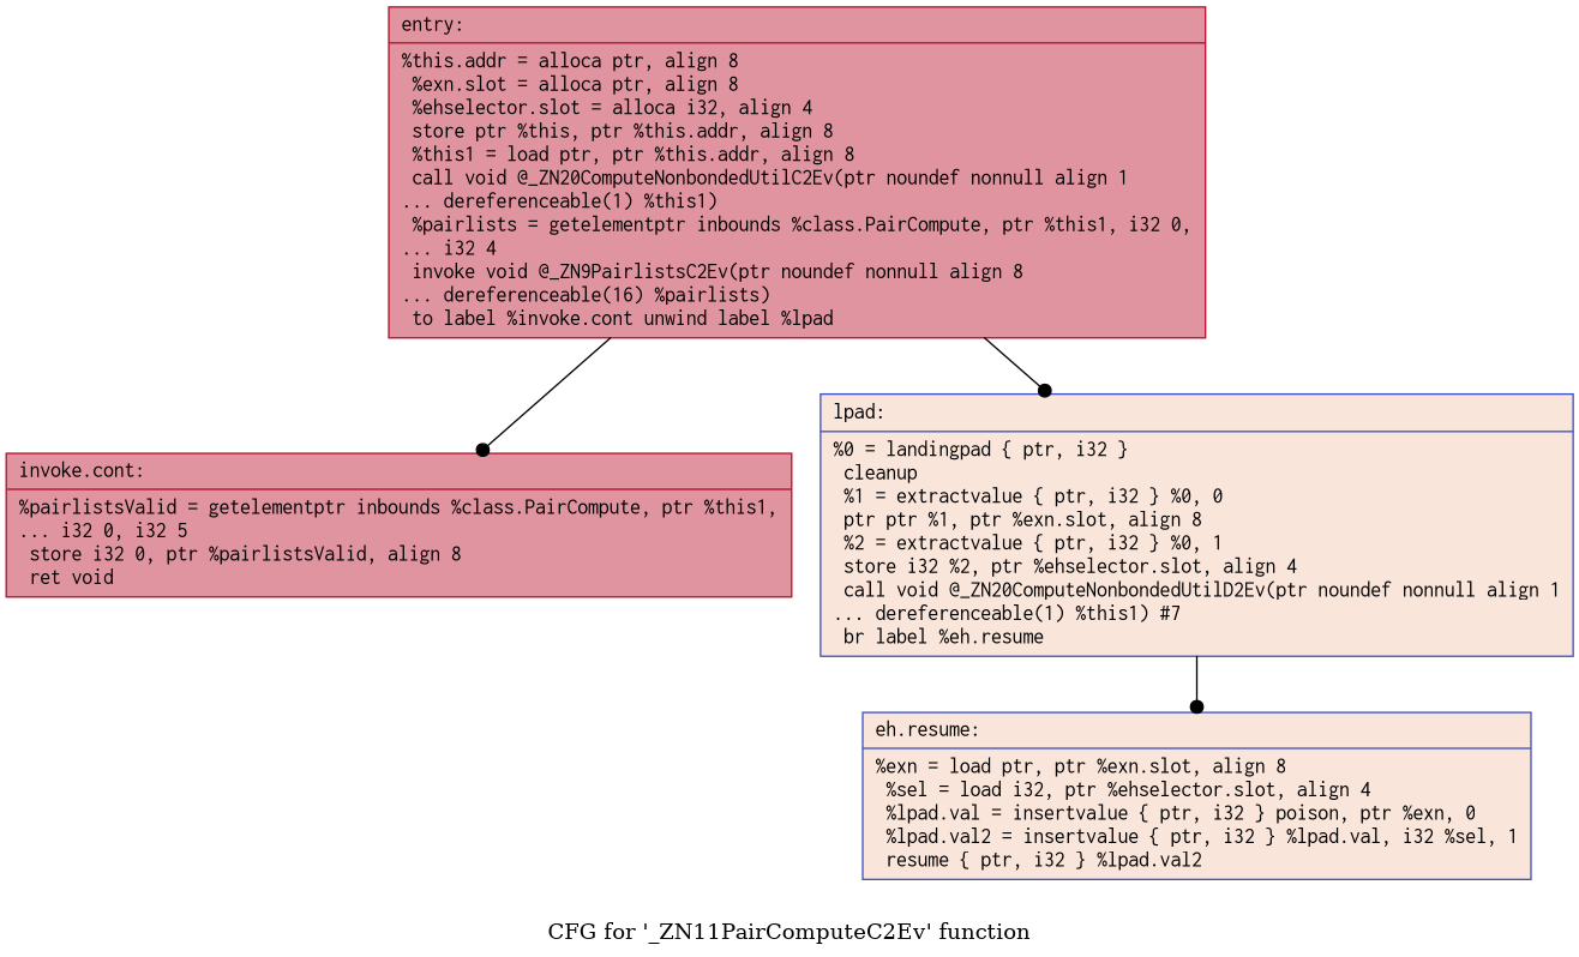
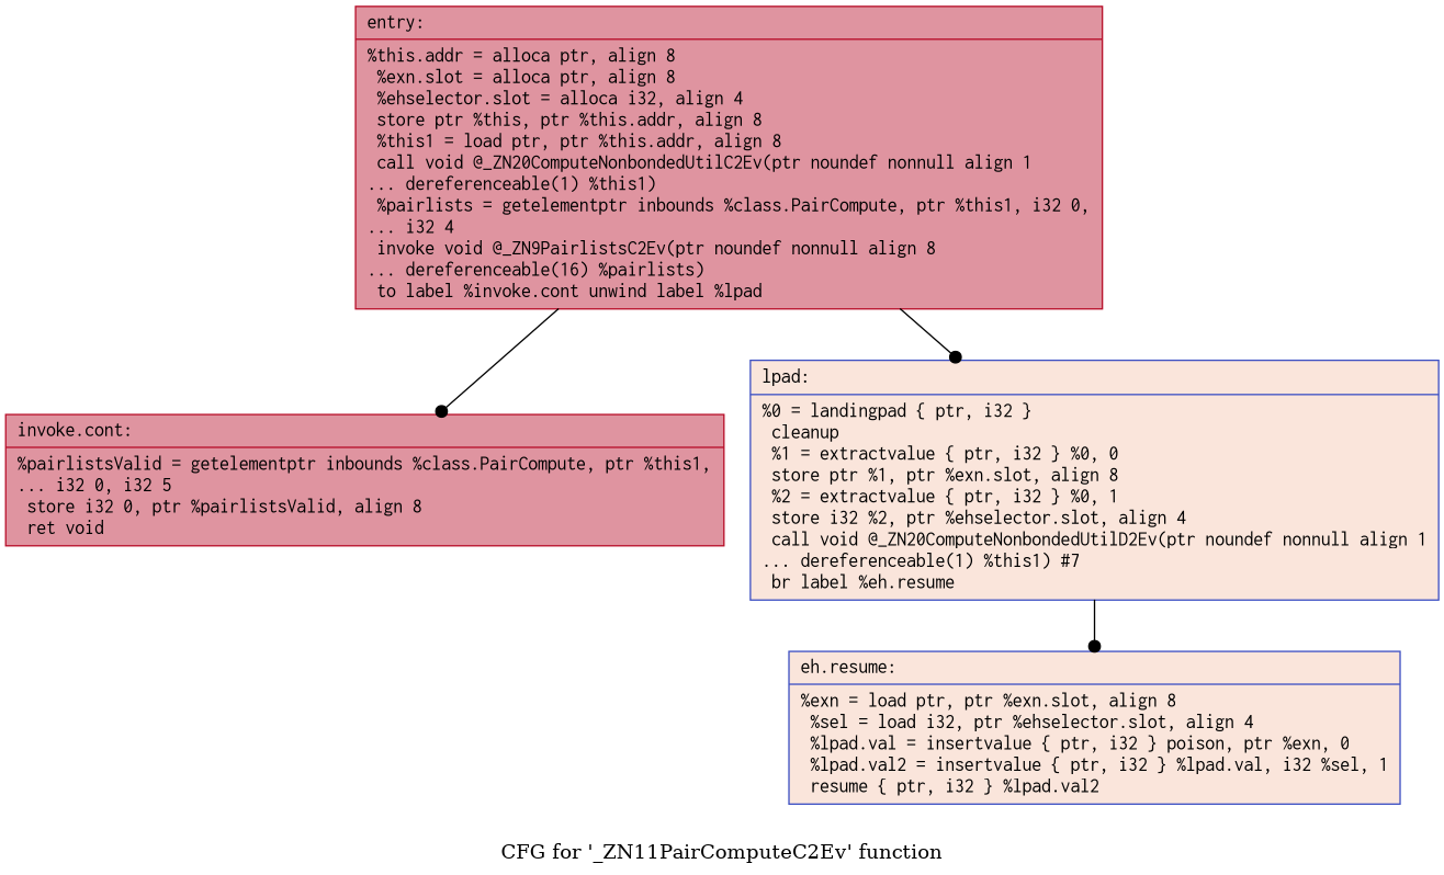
  digraph {
    label="CFG for '_ZN11PairComputeC2Ev' function"
    node [color="#b70d28ff" fillcolor="#b70d2870" fontname=Courier shape=record style=filled]
    edge [arrowhead=dot]
    n1 [label="{entry:\l|  %this.addr = alloca ptr, align 8\l  %exn.slot = alloca ptr, align 8\l  %ehselector.slot = alloca i32, align 4\l  store ptr %this, ptr %this.addr, align 8\l  %this1 = load ptr, ptr %this.addr, align 8\l  call void @_ZN20ComputeNonbondedUtilC2Ev(ptr noundef nonnull align 1\l... dereferenceable(1) %this1)\l  %pairlists = getelementptr inbounds %class.PairCompute, ptr %this1, i32 0,\l... i32 4\l  invoke void @_ZN9PairlistsC2Ev(ptr noundef nonnull align 8\l... dereferenceable(16) %pairlists)\l          to label %invoke.cont unwind label %lpad\l}"]
    n2 [label="{invoke.cont:\l|  %pairlistsValid = getelementptr inbounds %class.PairCompute, ptr %this1,\l... i32 0, i32 5\l  store i32 0, ptr %pairlistsValid, align 8\l  ret void\l}"]
-   n3 [color="#3d50c3ff" fillcolor="#f4c5ad70" label="{lpad:\l|  %0 = landingpad \{ ptr, i32 \}\l          cleanup\l  %1 = extractvalue \{ ptr, i32 \} %0, 0\l  ptr ptr %1, ptr %exn.slot, align 8\l  %2 = extractvalue \{ ptr, i32 \} %0, 1\l  store i32 %2, ptr %ehselector.slot, align 4\l  call void @_ZN20ComputeNonbondedUtilD2Ev(ptr noundef nonnull align 1\l... dereferenceable(1) %this1) #7\l  br label %eh.resume\l}"]
+   n3 [color="#3d50c3ff" fillcolor="#f4c5ad70" label="{lpad:\l|  %0 = landingpad \{ ptr, i32 \}\l          cleanup\l  %1 = extractvalue \{ ptr, i32 \} %0, 0\l  store ptr %1, ptr %exn.slot, align 8\l  %2 = extractvalue \{ ptr, i32 \} %0, 1\l  store i32 %2, ptr %ehselector.slot, align 4\l  call void @_ZN20ComputeNonbondedUtilD2Ev(ptr noundef nonnull align 1\l... dereferenceable(1) %this1) #7\l  br label %eh.resume\l}"]
    n4 [color="#3d50c3ff" fillcolor="#f4c5ad70" label="{eh.resume:\l|  %exn = load ptr, ptr %exn.slot, align 8\l  %sel = load i32, ptr %ehselector.slot, align 4\l  %lpad.val = insertvalue \{ ptr, i32 \} poison, ptr %exn, 0\l  %lpad.val2 = insertvalue \{ ptr, i32 \} %lpad.val, i32 %sel, 1\l  resume \{ ptr, i32 \} %lpad.val2\l}"]
    n1 -> n2
    n1 -> n3
    n3 -> n4
  }
